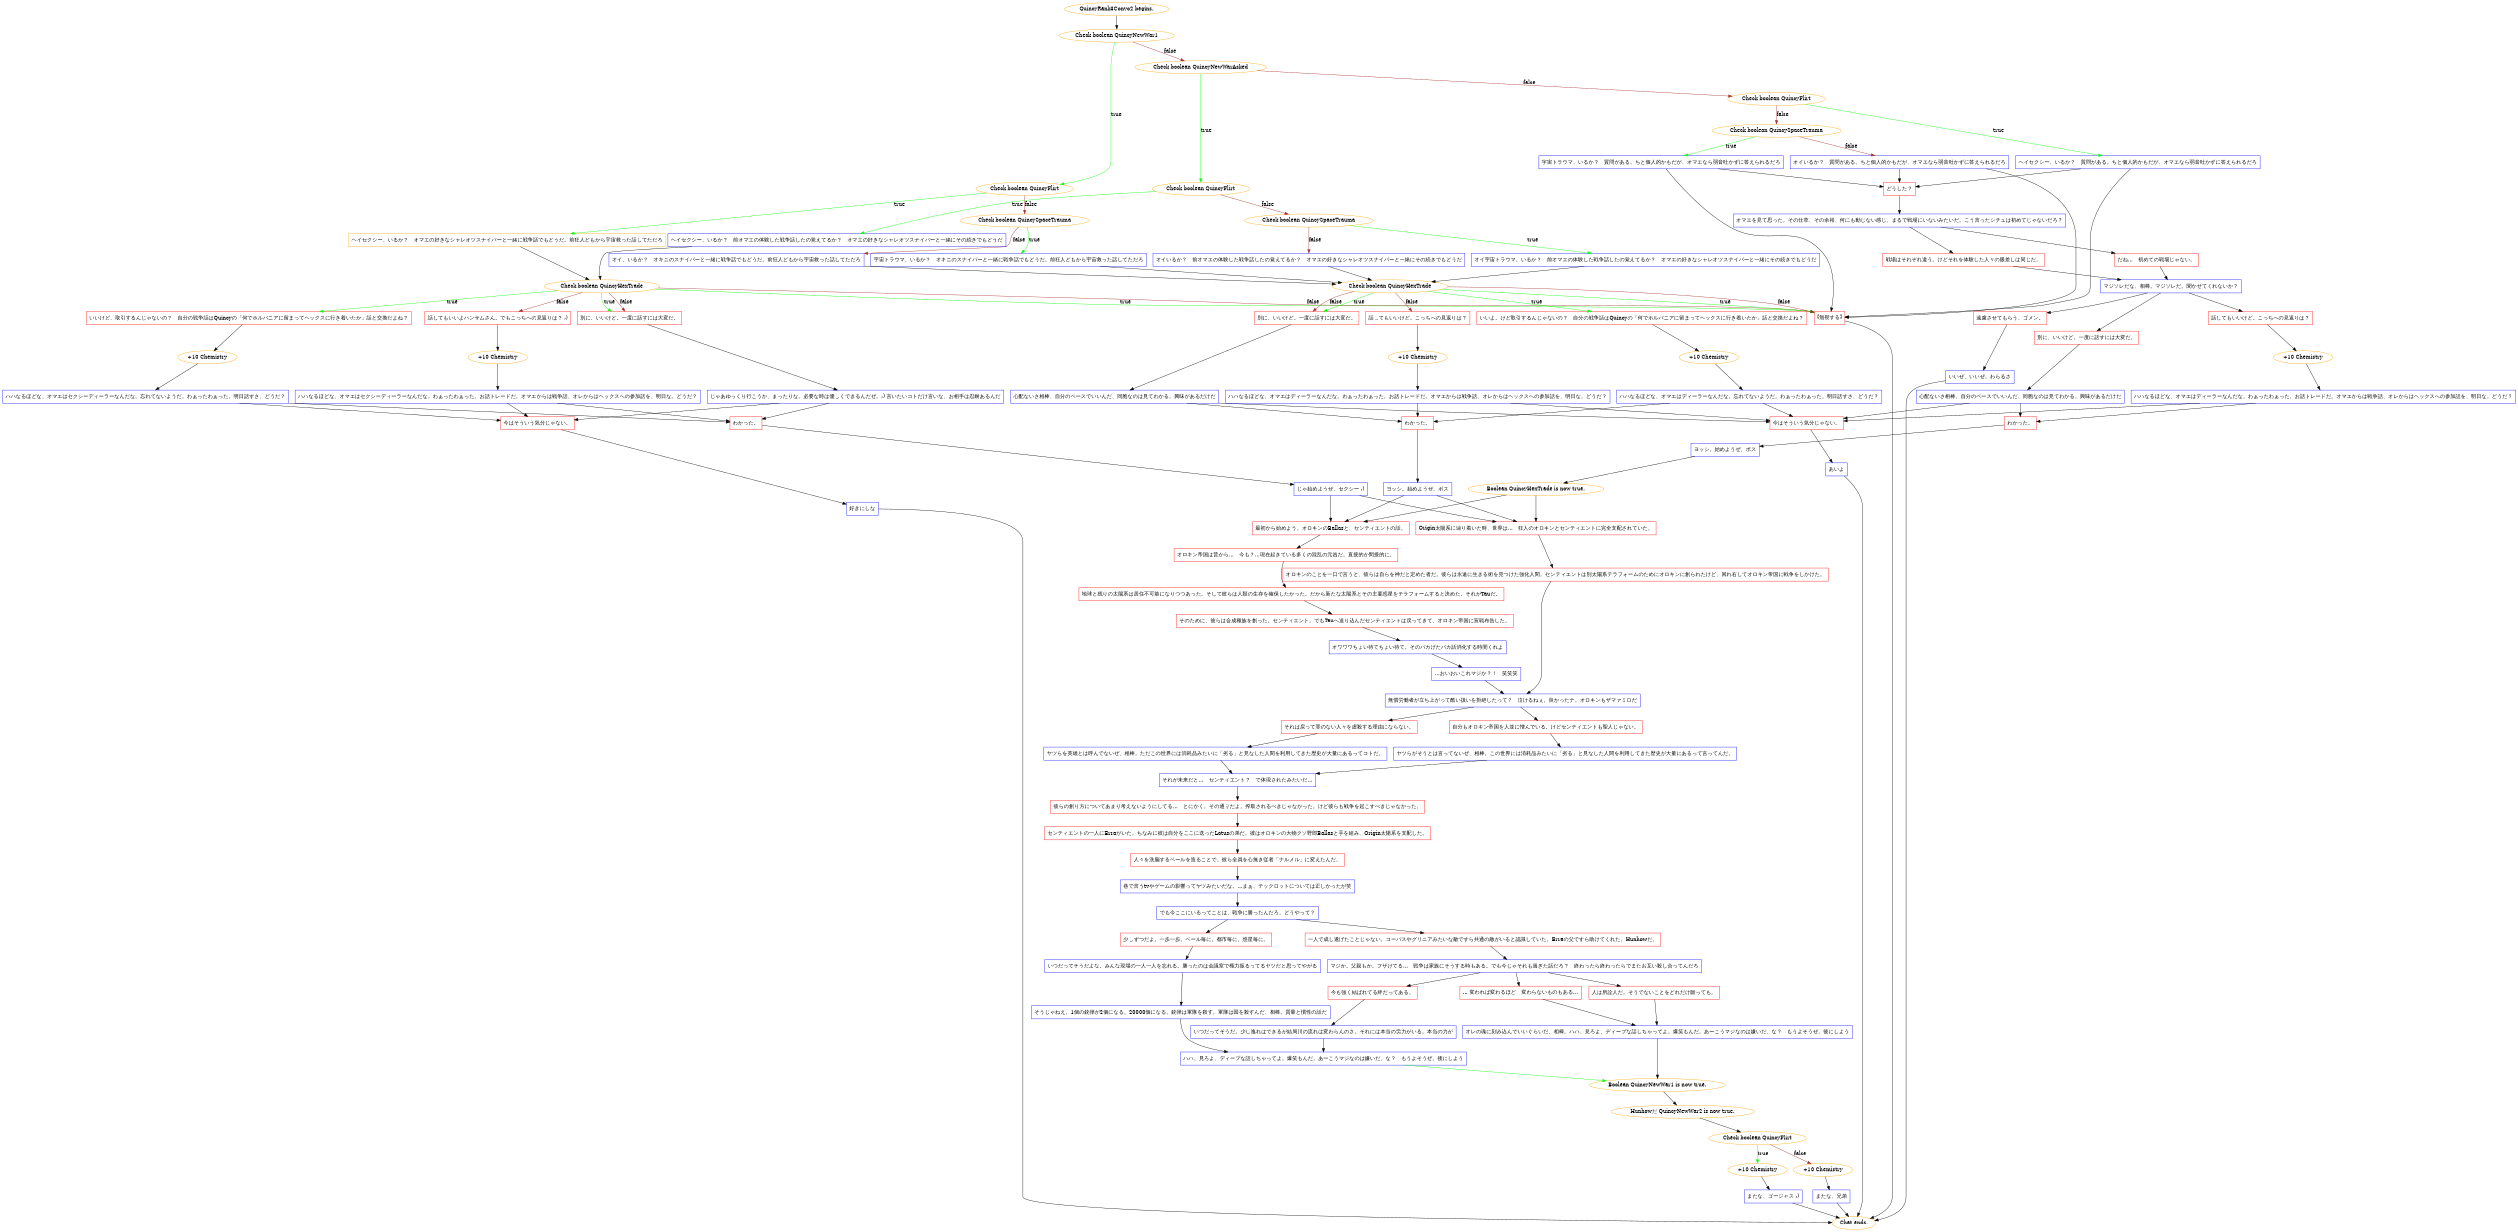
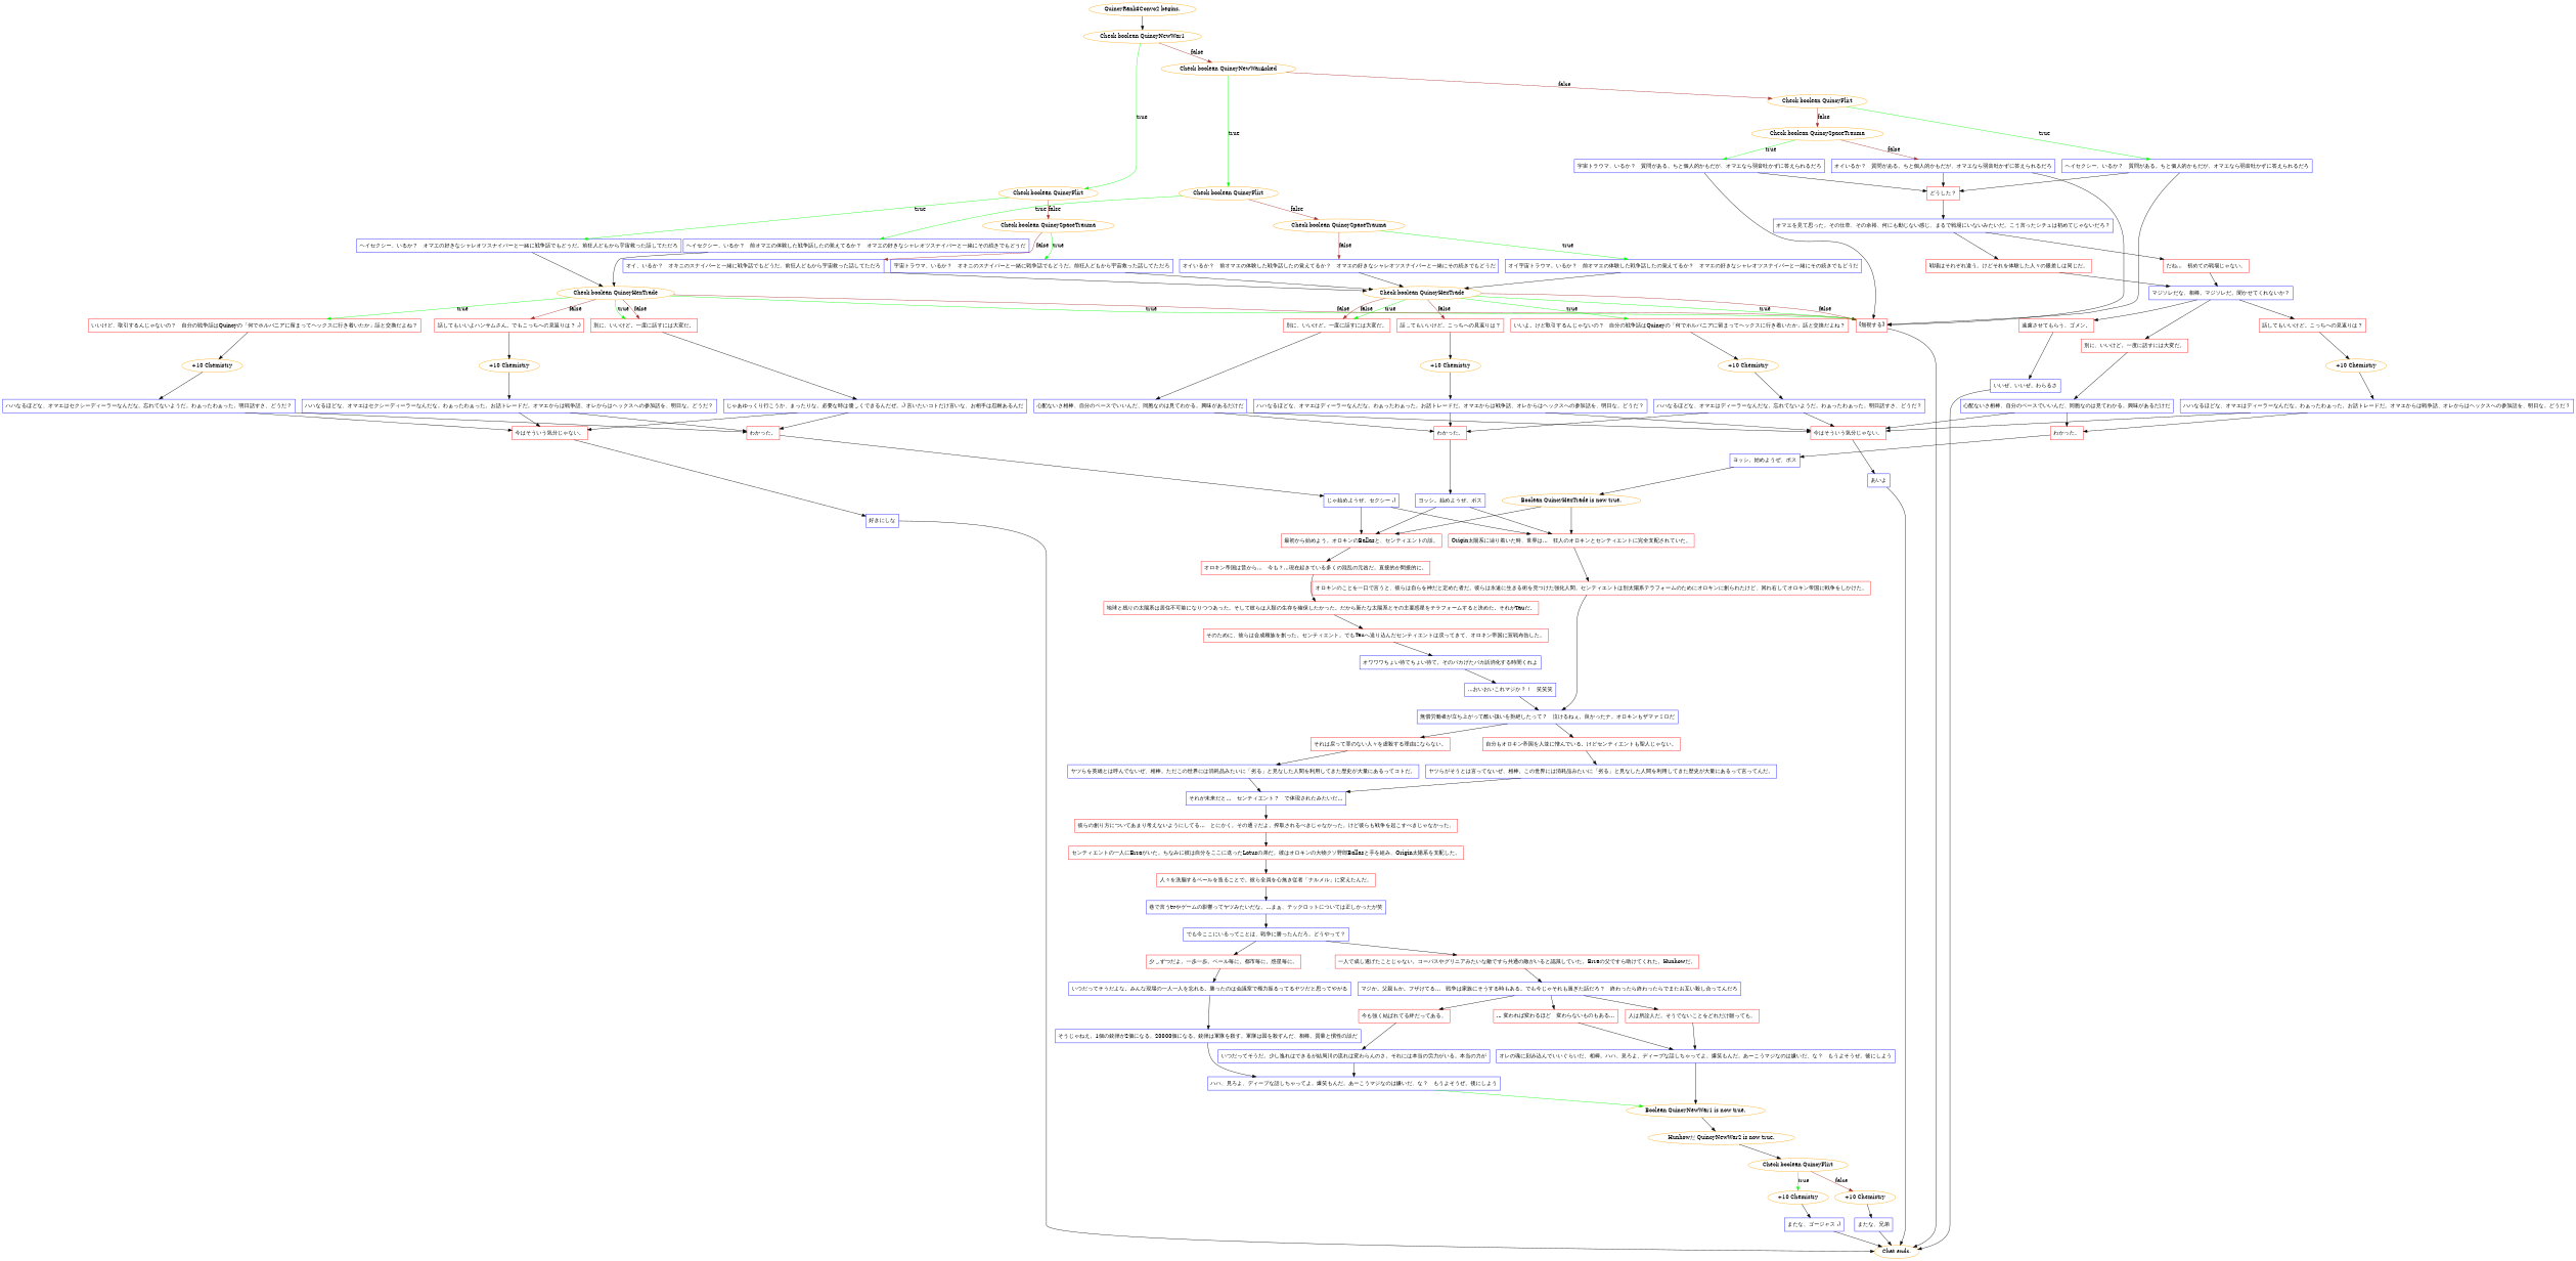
  digraph {
    node [color=blue shape=box]
    "QuincyRank3Convo2 begins." [color=orange shape=""]
    n2 [color=orange label="Check boolean QuincyNewWar1" shape=""]
    n3 [color=orange label="Check boolean QuincyFlirt" shape=""]
    n4 [color=orange label="Check boolean QuincyNewWarAsked" shape=""]
-   n5 [color=orange label="ヘイセクシー、いるか？　オマエの好きなシャレオツスナイパーと一緒に戦争話でもどうだ。前狂人どもから宇宙救った話してただろ"]
+   n5 [label="ヘイセクシー、いるか？　オマエの好きなシャレオツスナイパーと一緒に戦争話でもどうだ。前狂人どもから宇宙救った話してただろ"]
    n6 [color=orange label="Check boolean QuincySpaceTrauma" shape=""]
    n7 [color=orange label="Check boolean QuincyFlirt" shape=""]
    n8 [color=orange label="Check boolean QuincyFlirt" shape=""]
    n9 [color=orange label="Check boolean QuincyHexTrade" shape=""]
    n10 [label="宇宙トラウマ、いるか？　オキニのスナイパーと一緒に戦争話でもどうだ。前狂人どもから宇宙救った話してただろ"]
    n11 [label="オイ、いるか？　オキニのスナイパーと一緒に戦争話でもどうだ。前狂人どもから宇宙救った話してただろ"]
    n12 [label="ヘイセクシー、いるか？　前オマエの体験した戦争話したの覚えてるか？　オマエの好きなシャレオツスナイパーと一緒にその続きでもどうだ"]
    n13 [color=orange label="Check boolean QuincySpaceTrauma" shape=""]
    n14 [label="ヘイセクシー、いるか？　質問がある。ちと個人的かもだが、オマエなら弱音吐かずに答えられるだろ"]
    n15 [color=orange label="Check boolean QuincySpaceTrauma" shape=""]
    n16 [color=red label="いいけど、取引するんじゃないの？　自分の戦争話はQuincyの「何でホルバニアに留まってヘックスに行き着いたか」話と交換だよね？"]
    n17 [color=red label="別に、いいけど。一度に話すには大変だ。"]
    n18 [color=red label="[無視する]"]
    n19 [color=red label="話してもいいよハンサムさん。でもこっちへの見返りは？ ;)"]
    n20 [color=orange label="Check boolean QuincyHexTrade" shape=""]
    n21 [label="オイ宇宙トラウマ。いるか？　前オマエの体験した戦争話したの覚えてるか？　オマエの好きなシャレオツスナイパーと一緒にその続きでもどうだ"]
    n22 [label="オイいるか？　前オマエの体験した戦争話したの覚えてるか？　オマエの好きなシャレオツスナイパーと一緒にその続きでもどうだ"]
    n23 [color=red label="どうした？"]
    n24 [label="宇宙トラウマ、いるか？　質問がある。ちと個人的かもだが、オマエなら弱音吐かずに答えられるだろ"]
    n25 [label="オイいるか？　質問がある。ちと個人的かもだが、オマエなら弱音吐かずに答えられるだろ"]
    n26 [color=orange label="+10 Chemistry" shape=""]
    n27 [label="じゃあゆっくり行こうか、まったりな。必要な時は優しくできるんだぜ。;) 言いたいコトだけ言いな、お相手は忍耐あるんだ"]
    "Chat ends." [color=orange shape=""]
    n29 [color=orange label="+10 Chemistry" shape=""]
    n30 [color=red label="いいよ。けど取引するんじゃないの？　自分の戦争話はQuincyの「何でホルバニアに留まってヘックスに行き着いたか」話と交換だよね？"]
    n31 [color=red label="別に、いいけど。一度に話すには大変だ。"]
    n32 [color=red label="話してもいいけど。こっちへの見返りは？"]
    n33 [label="オマエを見て思った。その仕草、その余裕、何にも動じない感じ、まるで戦場にいないみたいだ。こう言ったシチュは初めてじゃないだろ？"]
    n34 [label="ハハなるほどな、オマエはセクシーディーラーなんだな。忘れてないようだ。わぁったわぁった。明日話すさ、どうだ？"]
    n35 [color=red label="わかった。"]
    n36 [color=red label="今はそういう気分じゃない。"]
    n37 [label="ハハなるほどな、オマエはセクシーディーラーなんだな。わぁったわぁった。お話トレードだ。オマエからは戦争話、オレからはヘックスへの参加話を、明日な。どうだ？"]
    n38 [color=orange label="+10 Chemistry" shape=""]
    n39 [label="心配ないさ相棒、自分のペースでいいんだ、同胞なのは見てわかる。興味があるだけだ"]
    n40 [color=orange label="+10 Chemistry" shape=""]
    n41 [color=red label="だね…　初めての戦場じゃない。"]
    n42 [color=red label="戦場はそれぞれ違う。けどそれを体験した人々の眼差しは同じだ。"]
    n43 [label="じゃ始めようぜ、セクシー ;)"]
    n44 [label="好きにしな"]
    n45 [label="ハハなるほどな、オマエはディーラーなんだな。忘れてないようだ。わぁったわぁった。明日話すさ、どうだ？"]
    n46 [color=red label="わかった。"]
    n47 [color=red label="今はそういう気分じゃない。"]
    n48 [label="ハハなるほどな、オマエはディーラーなんだな。わぁったわぁった。お話トレードだ。オマエからは戦争話、オレからはヘックスへの参加話を、明日な。どうだ？"]
    n49 [label="マジソレだな、相棒。マジソレだ。聞かせてくれないか？"]
    n50 [color=red label="Origin太陽系に辿り着いた時、世界は…　狂人のオロキンとセンティエントに完全支配されていた。"]
    n51 [color=red label="最初から始めよう。オロキンのBallasと、センティエントの話。"]
    n52 [label="ヨッシ。始めようぜ、ボス"]
    n53 [label="あいよ"]
    n54 [color=red label="話してもいいけど。こっちへの見返りは？"]
    n55 [color=red label="別に、いいけど。一度に話すには大変だ。"]
    n56 [color=red label="遠慮させてもらう、ゴメン。"]
    n57 [color=red label="オロキンのことを一口で言うと、彼らは自らを神だと定めた者だ。彼らは永遠に生きる術を見つけた強化人間。センティエントは別太陽系テラフォームのためにオロキンに創られたけど、回れ右してオロキン帝国に戦争をしかけた。"]
    n58 [color=red label="オロキン帝国は昔から…　今も？…現在起きている多くの混乱の元凶だ。直接的か間接的に。"]
    n59 [color=orange label="+10 Chemistry" shape=""]
    n60 [label="心配ないさ相棒、自分のペースでいいんだ、同胞なのは見てわかる。興味があるだけだ"]
    n61 [label="いいぜ、いいぜ。わらるさ"]
    n62 [label="無償労働者が立ち上がって酷い扱いを拒絶したって？　泣けるねぇ。良かったナ。オロキンもザマァミロだ"]
    n63 [color=red label="地球と残りの太陽系は居住不可能になりつつあった。そして彼らは人類の生存を確保したかった。だから新たな太陽系とその主要惑星をテラフォームすると決めた。それがTauだ。"]
    n64 [label="ハハなるほどな、オマエはディーラーなんだな。わぁったわぁった。お話トレードだ。オマエからは戦争話、オレからはヘックスへの参加話を、明日な。どうだ？"]
    n65 [color=red label="わかった。"]
    n66 [color=red label="それは戻って罪のない人々を虐殺する理由にならない。"]
    n67 [color=red label="自分もオロキン帝国を人並に憎んでいる。けどセンティエントも聖人じゃない。"]
    n68 [color=red label="そのために、彼らは合成種族を創った。センティエント。でもTauへ送り込んだセンティエントは戻ってきて、オロキン帝国に宣戦布告した。"]
    n69 [label="ヨッシ。始めようぜ、ボス"]
    n70 [label="ヤツらを英雄とは呼んでないぜ、相棒。ただこの世界には消耗品みたいに「劣る」と見なした人間を利用してきた歴史が大量にあるってコトだ。"]
    n71 [label="ヤツらがそうとは言ってないぜ、相棒。この世界には消耗品みたいに「劣る」と見なした人間を利用してきた歴史が大量にあるって言ってんだ。"]
    n72 [label="オワワワちょい待てちょい待て。そのバカげたバカ話消化する時間くれよ"]
    n73 [color=orange label="Boolean QuincyHexTrade is now true." shape=""]
    n74 [label="それが未来だと…　センティエント？　で体現されたみたいだ…"]
    n75 [label="…おいおいこれマジか？！　笑笑笑"]
    n76 [color=red label="彼らの創り方についてあまり考えないようにしてる…　とにかく。その通りだよ。搾取されるべきじゃなかった。けど彼らも戦争を起こすべきじゃなかった。"]
    n77 [color=red label="センティエントの一人にErraがいた。ちなみに彼は自分をここに送ったLotusの弟だ。彼はオロキンの大物クソ野郎Ballasと手を組み、Origin太陽系を支配した。"]
    n78 [color=red label="人々を洗脳するベールを造ることで。彼ら全員を心無き従者「ナルメル」に変えたんだ。"]
    n79 [label="巷で言うtvやゲームの影響ってヤツみたいだな。…まぁ、テックロットについては正しかったが笑"]
    n80 [label="でも今ここにいるってことは、戦争に勝ったんだろ。どうやって？"]
    n81 [color=red label="少しずつだよ。一歩一歩。ベール毎に。都市毎に。惑星毎に。"]
    n82 [color=red label="一人で成し遂げたことじゃない。コーパスやグリニアみたいな敵ですら共通の敵がいると認識していた。Erraの父ですら助けてくれた。Hunhowだ。"]
    n83 [label="いつだってそうだよな。みんな現場の一人一人を忘れる。勝ったのは会議室で権力振るってるヤツだと思ってやがる"]
    n84 [label="マジか。父親もか。フザけてる…　戦争は家族にそうする時もある。でも今じゃそれも過ぎた話だろ？　終わったら終わったらでまたお互い殺し合ってんだろ"]
    n85 [label="そうじゃねえ。1個の銃弾が2個になる。20000個になる。銃弾は軍隊を殺す。軍隊は国を殺すんだ、相棒。質量と慣性の話だ"]
    n86 [color=red label="今も強く結ばれてる絆だってある。"]
    n87 [color=red label="... 変われば変わるほど　変わらないものもある…"]
    n88 [color=red label="人は所詮人だ。そうでないことをどれだけ願っても。"]
    n89 [label="ハハ、見ろよ、ディープな話しちゃってよ。爆笑もんだ。あーこうマジなのは嫌いだ、な？　もうよそうぜ。後にしよう"]
    n90 [label="いつだってそうだ。少し逸れはできるが結局川の流れは変わらんのさ。それには本当の労力がいる。本当の力が"]
    n91 [label="オレの魂に刻み込んでいいぐらいだ、相棒。ハハ、見ろよ、ディープな話しちゃってよ。爆笑もんだ。あーこうマジなのは嫌いだ、な？　もうよそうぜ。後にしよう"]
    n92 [color=orange label="Boolean QuincyNewWar1 is now true." shape=""]
    n93 [color=orange label="Hunhowだ QuincyNewWar2 is now true." shape=""]
    n94 [color=orange label="Check boolean QuincyFlirt" shape=""]
    n95 [color=orange label="+10 Chemistry" shape=""]
    n96 [color=orange label="+10 Chemistry" shape=""]
    n97 [label="またな、ゴージャス ;)"]
    n98 [label="またな、兄弟"]
    "QuincyRank3Convo2 begins." -> n2
    n2 -> n3 [color=green label=true]
    n2 -> n4 [color=brown label=false]
    n3 -> n5 [color=green label=true]
    n3 -> n6 [color=brown label=false]
    n4 -> n7 [color=green label=true]
    n4 -> n8 [color=brown label=false]
    n5 -> n9
    n6 -> n10 [color=green label=true]
    n6 -> n11 [color=brown label=false]
    n7 -> n12 [color=green label=true]
    n7 -> n13 [color=brown label=false]
    n8 -> n14 [color=green label=true]
    n8 -> n15 [color=brown label=false]
    n9 -> n16 [color=green label=true]
    n9 -> n17 [color=green label=true]
    n9 -> n17 [color=brown label=false]
    n9 -> n18 [color=green label=true]
    n9 -> n18 [color=brown label=false]
    n9 -> n19 [color=brown label=false]
    n10 -> n20
    n11 -> n20
    n12 -> n9
    n13 -> n21 [color=green label=true]
    n13 -> n22 [color=brown label=false]
    n14 -> n18
    n14 -> n23
    n15 -> n24 [color=green label=true]
    n15 -> n25 [color=brown label=false]
    n16 -> n26
    n17 -> n27
    n18 -> "Chat ends."
    n19 -> n29
    n20 -> n18 [color=green label=true]
    n20 -> n18 [color=brown label=false]
    n20 -> n30 [color=green label=true]
    n20 -> n31 [color=green label=true]
    n20 -> n31 [color=brown label=false]
    n20 -> n32 [color=brown label=false]
    n21 -> n20
    n22 -> n20
    n23 -> n33
    n24 -> n18
    n24 -> n23
    n25 -> n18
    n25 -> n23
    n26 -> n34
    n27 -> n35
    n27 -> n36
    n29 -> n37
    n30 -> n38
    n31 -> n39
    n32 -> n40
    n33 -> n41
    n33 -> n42
    n34 -> n35
    n34 -> n36
    n35 -> n43
    n36 -> n44
    n37 -> n35
    n37 -> n36
    n38 -> n45
    n39 -> n46
    n39 -> n47
    n40 -> n48
    n41 -> n49
    n42 -> n49
    n43 -> n50
    n43 -> n51
    n44 -> "Chat ends."
    n45 -> n46
    n45 -> n47
    n46 -> n52
    n47 -> n53
    n48 -> n46
    n48 -> n47
    n49 -> n54
    n49 -> n55
    n49 -> n56
    n50 -> n57
    n51 -> n58
    n52 -> n50
    n52 -> n51
    n53 -> "Chat ends."
    n54 -> n59
    n55 -> n60
    n56 -> n61
    n57 -> n62
    n58 -> n63
    n59 -> n64
    n60 -> n47
    n60 -> n65
    n61 -> "Chat ends."
    n62 -> n66
    n62 -> n67
    n63 -> n68
    n64 -> n47
    n64 -> n65
    n65 -> n69
    n66 -> n70
    n67 -> n71
    n68 -> n72
    n69 -> n73
    n70 -> n74
    n71 -> n74
    n72 -> n75
    n73 -> n50
    n73 -> n51
    n74 -> n76
    n75 -> n62
    n76 -> n77
    n77 -> n78
    n78 -> n79
    n79 -> n80
    n80 -> n81
    n80 -> n82
    n81 -> n83
    n82 -> n84
    n83 -> n85
    n84 -> n86
    n84 -> n87
    n84 -> n88
    n85 -> n89
    n86 -> n90
    n87 -> n91
    n88 -> n91
    n89 -> n92 [color=green]
    n90 -> n89
    n91 -> n92
    n92 -> n93
    n93 -> n94
    n94 -> n95 [color=green label=true]
    n94 -> n96 [color=brown label=false]
    n95 -> n97
    n96 -> n98
    n97 -> "Chat ends."
    n98 -> "Chat ends."
  }
